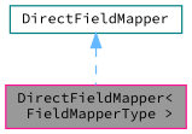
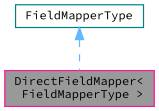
  digraph {
    fontname="Source Code Pro"
    node [fontname="Source Code Pro" fontsize=10 shape=box style=filled]
    n1 [color=deeppink fillcolor=grey60 fontcolor=black height=0.2 label="DirectFieldMapper\<\l FieldMapperType \>" width=0.4]
-   n2 [color=teal fillcolor=white height=0.2 label=DirectFieldMapper width=0.4]
+   n2 [color=teal fillcolor=white height=0.2 label=FieldMapperType width=0.4]
    n2 -> n1 [color=steelblue1 dir=back fontname="Source Code Pro" fontsize=10 labelfontname=Helvetica labelfontsize=10 style=dashed]
  }
